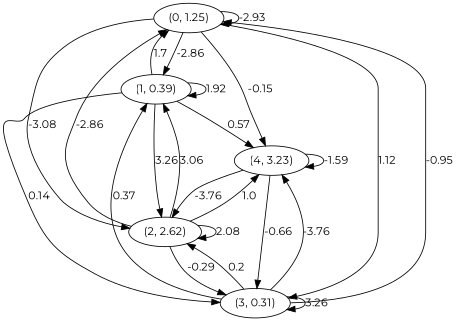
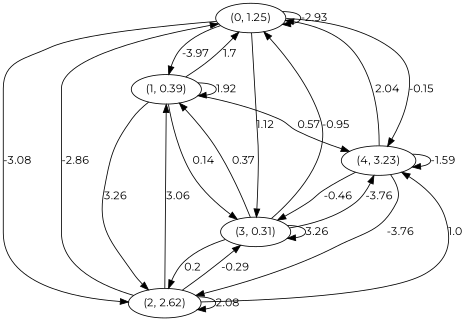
  digraph {
    fontname=Montserrat
    node [fontname=Montserrat]
    edge [fontname=Montserrat]
    n1 [label="(0, 1.25)"]
    n2 [label="(1, 0.39)"]
    n3 [label="(2, 2.62)"]
    n4 [label="(3, 0.31)"]
    n5 [label="(4, 3.23)"]
    n1 -> n1 [label=-2.93]
-   n1 -> n2 [label=-2.86]
+   n1 -> n2 [label=-3.97]
    n1 -> n3 [label=-3.08]
    n1 -> n4 [label=1.12]
    n1 -> n5 [label=-0.15]
    n2 -> n1 [label=1.7]
    n2 -> n2 [label=1.92]
    n2 -> n3 [label=3.26]
    n2 -> n4 [label=0.14]
    n2 -> n5 [label=0.57]
    n3 -> n1 [label=-2.86]
    n3 -> n2 [label=3.06]
    n3 -> n3 [label=2.08]
    n3 -> n4 [label=-0.29]
    n3 -> n5 [label=1.0]
    n4 -> n1 [label=-0.95]
    n4 -> n2 [label=0.37]
    n4 -> n3 [label=0.2]
    n4 -> n4 [label=3.26]
    n4 -> n5 [label=-3.76]
+   n5 -> n1 [label=2.04]
    n5 -> n3 [label=-3.76]
-   n5 -> n4 [label=-0.66]
+   n5 -> n4 [label=-0.46]
    n5 -> n5 [label=-1.59]
  }
